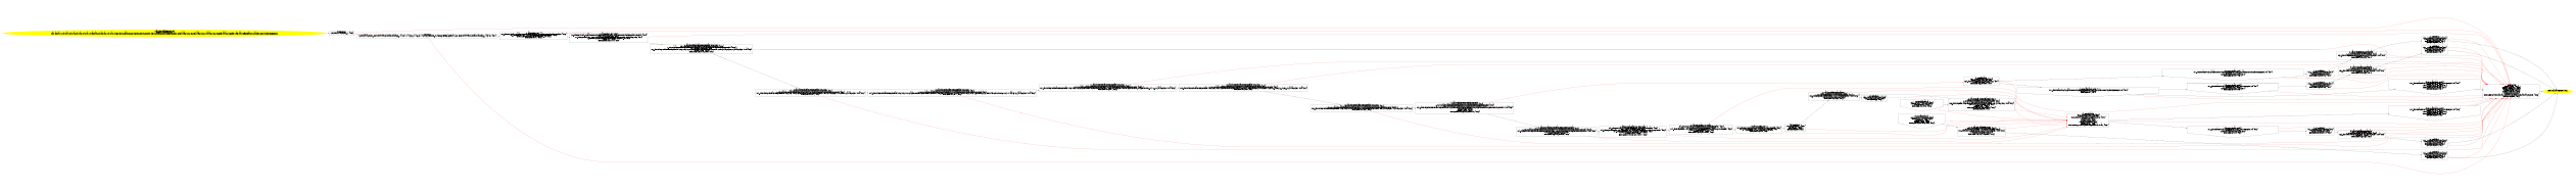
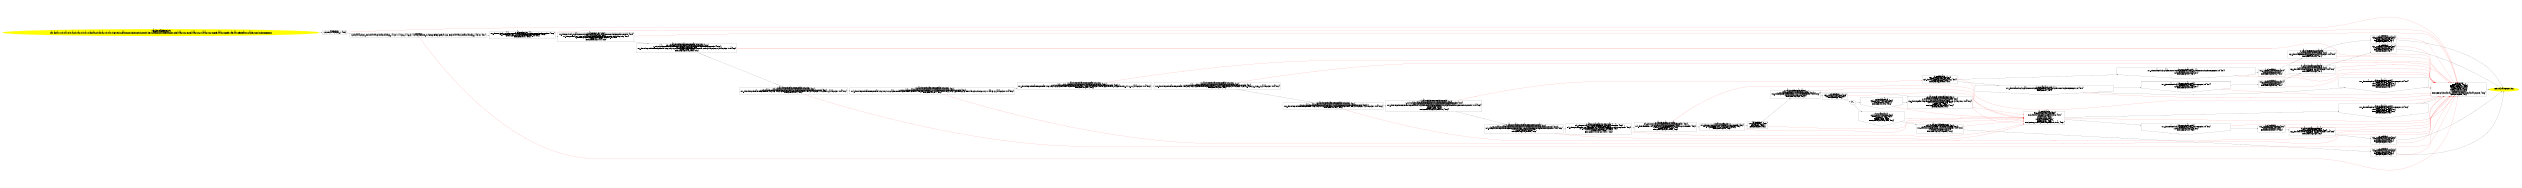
  digraph {
    rankdir=LR
    node [shape=box]
    n1 [color=yellow label="1: Start String Util.httpRequest(String)\nFormals:  url:java.lang.String*\nLocals:  CatchVar170:void $irvar4:void $irvar3:void $irvar2:void $irvar1:void CatchVar96:void CatchVar87:void $irvar0:void getMethod:org.apache.commons.httpclient.methods.GetMethod* client:org.apache.commons.httpclient.HttpClient* cookie:java.lang.String* response:java.lang.String* str:java.lang.String* stringBuffer:java.lang.StringBuffer* reader:java.io.BufferedReader* e:org.apache.commons.httpclient.HttpException* \n  " style=filled shape=""]
    n2 [label="4:  method_body \n   *&response:java.lang.Object*=\"-1\" [line 26]\n "]
    n3 [label="3:  exceptions sink \n   NULLIFY(&client); [line 63]\n  NULLIFY(&CatchVar87); [line 63]\n  NULLIFY(&CatchVar170); [line 63]\n  NULLIFY(&getMethod); [line 63]\n  NULLIFY(&cookie); [line 63]\n  NULLIFY(&CatchVar96); [line 63]\n  NULLIFY(&response); [line 63]\n  NULLIFY(&e); [line 63]\n  EXIT_SCOPE(n$69,client,CatchVar87,CatchVar170,getMethod,cookie,CatchVar96,response,e); [line 63]\n  APPLY_ABSTRACTION; [line 63]\n "]
    n4 [label="5:  method_body \n   *&cookie:java.lang.Object*=\"Hm_lvt_f409979f9c1034edcba2b24ea2b0a835=1444730041,1444735066,1444788843,1444894003; JSESSIONID=7C19CDDCA87BE9E3548ADB93491848C0; Hm_lpvt_f409979f9c1034edcba2b24ea2b0a835=1444894022\" [line 27]\n "]
    n5 [color=yellow label="2: Exit String Util.httpRequest(String) \n  " style=filled shape=""]
    n6 [label="6:  Call HttpClient.<init>() \n   n$0=_fun___new(sizeof(t=org.apache.commons.httpclient.HttpClient):org.apache.commons.httpclient.HttpClient*) [line 28]\n  n$1=_fun_HttpClient.<init>()(n$0:org.apache.commons.httpclient.HttpClient*) [line 28]\n  *&client:org.apache.commons.httpclient.HttpClient*=n$0 [line 28]\n  EXIT_SCOPE(n$0,n$1); [line 28]\n "]
    n7 [label="7:  Call GetMethod.<init>(String) \n   n$2=_fun___new(sizeof(t=org.apache.commons.httpclient.methods.GetMethod):org.apache.commons.httpclient.methods.GetMethod*) [line 29]\n  n$3=*&url:java.lang.String* [line 29]\n  n$4=_fun_GetMethod.<init>(String)(n$2:org.apache.commons.httpclient.methods.GetMethod*,n$3:java.lang.String*) [line 29]\n  *&getMethod:org.apache.commons.httpclient.methods.GetMethod*=n$2 [line 29]\n  NULLIFY(&url); [line 29]\n  EXIT_SCOPE(n$2,n$3,n$4,url); [line 29]\n "]
    n8 [label="8:  Call void HttpMethodBase.setRequestHeader(String,String) \n   n$5=*&getMethod:org.apache.commons.httpclient.methods.GetMethod* [line 30]\n  _=*n$5:org.apache.commons.httpclient.methods.GetMethod*(root org.apache.commons.httpclient.methods.GetMethod) [line 30]\n  n$7=*&cookie:java.lang.Object* [line 30]\n  n$8=_fun_void HttpMethodBase.setRequestHeader(String,String)(n$5:org.apache.commons.httpclient.methods.GetMethod*,\"cookie\":java.lang.Object*,n$7:java.lang.Object*) virtual [line 30]\n  NULLIFY(&cookie); [line 30]\n  EXIT_SCOPE(_,n$5,n$7,n$8,cookie); [line 30]\n "]
    n9 [label="9:  Call void HttpMethodBase.setRequestHeader(String,String) \n   n$9=*&getMethod:org.apache.commons.httpclient.methods.GetMethod* [line 31]\n  _=*n$9:org.apache.commons.httpclient.methods.GetMethod*(root org.apache.commons.httpclient.methods.GetMethod) [line 31]\n  n$11=_fun_void HttpMethodBase.setRequestHeader(String,String)(n$9:org.apache.commons.httpclient.methods.GetMethod*,\"Host\":java.lang.Object*,\"www.qianmu.org\":java.lang.Object*) virtual [line 31]\n  EXIT_SCOPE(_,n$9,n$11); [line 31]\n "]
    n10 [label="10:  Call void HttpMethodBase.setRequestHeader(String,String) \n   n$12=*&getMethod:org.apache.commons.httpclient.methods.GetMethod* [line 32]\n  _=*n$12:org.apache.commons.httpclient.methods.GetMethod*(root org.apache.commons.httpclient.methods.GetMethod) [line 32]\n  n$14=_fun_void HttpMethodBase.setRequestHeader(String,String)(n$12:org.apache.commons.httpclient.methods.GetMethod*,\"User-Agent\":java.lang.Object*,\"Mozilla/5.0 (Windows NT 6.3; WOW64) AppleWebKit/537.36 (KHTML, like Gecko) Chrome/38.0.2125.111 Safari/537.36\":java.lang.Object*) virtual [line 32]\n  EXIT_SCOPE(_,n$12,n$14); [line 32]\n "]
    n11 [label="11:  Call void HttpMethodBase.setRequestHeader(String,String) \n   n$15=*&getMethod:org.apache.commons.httpclient.methods.GetMethod* [line 33]\n  _=*n$15:org.apache.commons.httpclient.methods.GetMethod*(root org.apache.commons.httpclient.methods.GetMethod) [line 33]\n  n$17=_fun_void HttpMethodBase.setRequestHeader(String,String)(n$15:org.apache.commons.httpclient.methods.GetMethod*,\"Accept\":java.lang.Object*,\"text/html,application/xhtml+xml,application/xml;q=0.9,*/*;q=0.8\":java.lang.Object*) virtual [line 33]\n  EXIT_SCOPE(_,n$15,n$17); [line 33]\n "]
    n12 [label="12:  Call void HttpMethodBase.setRequestHeader(String,String) \n   n$18=*&getMethod:org.apache.commons.httpclient.methods.GetMethod* [line 34]\n  _=*n$18:org.apache.commons.httpclient.methods.GetMethod*(root org.apache.commons.httpclient.methods.GetMethod) [line 34]\n  n$20=_fun_void HttpMethodBase.setRequestHeader(String,String)(n$18:org.apache.commons.httpclient.methods.GetMethod*,\"Accept-Language\":java.lang.Object*,\"zh-CN,zh;q=0.8,en-US;q=0.5,en;q=0.3\":java.lang.Object*) virtual [line 34]\n  EXIT_SCOPE(_,n$18,n$20); [line 34]\n "]
    n13 [label="13:  Call void HttpMethodBase.setRequestHeader(String,String) \n   n$21=*&getMethod:org.apache.commons.httpclient.methods.GetMethod* [line 36]\n  _=*n$21:org.apache.commons.httpclient.methods.GetMethod*(root org.apache.commons.httpclient.methods.GetMethod) [line 36]\n  n$23=_fun_void HttpMethodBase.setRequestHeader(String,String)(n$21:org.apache.commons.httpclient.methods.GetMethod*,\"DNT\":java.lang.Object*,\"1\":java.lang.Object*) virtual [line 36]\n  EXIT_SCOPE(_,n$21,n$23); [line 36]\n "]
    n14 [label="14:  Call int HttpClient.executeMethod(HttpMethod) \n   n$24=*&client:org.apache.commons.httpclient.HttpClient* [line 39]\n  _=*n$24:org.apache.commons.httpclient.HttpClient*(root org.apache.commons.httpclient.HttpClient) [line 39]\n  n$26=*&getMethod:org.apache.commons.httpclient.methods.GetMethod* [line 39]\n  n$27=_fun_int HttpClient.executeMethod(HttpMethod)(n$24:org.apache.commons.httpclient.HttpClient*,n$26:org.apache.commons.httpclient.methods.GetMethod*) virtual [line 39]\n  *&$irvar0:int=n$27 [line 39]\n  NULLIFY(&client); [line 39]\n  NULLIFY(&$irvar0); [line 39]\n  EXIT_SCOPE(_,n$24,n$26,n$27,client,$irvar0); [line 39]\n "]
    n15 [label="21:  Call InputStream HttpMethodBase.getResponseBodyAsStream() \n   n$38=*&getMethod:org.apache.commons.httpclient.methods.GetMethod* [line 50]\n  _=*n$38:org.apache.commons.httpclient.methods.GetMethod*(root org.apache.commons.httpclient.methods.GetMethod) [line 50]\n  n$40=_fun_InputStream HttpMethodBase.getResponseBodyAsStream()(n$38:org.apache.commons.httpclient.methods.GetMethod*) virtual [line 50]\n  *&$irvar1:java.io.InputStream*=n$40 [line 50]\n  NULLIFY(&getMethod); [line 50]\n  EXIT_SCOPE(_,n$38,n$40,getMethod); [line 50]\n "]
    n16 [label="41:  exception handler \n   n$68=*&return:java.lang.String* [line 40]\n  *&return:java.lang.String*=null [line 40]\n  n$69=_fun___unwrap_exception(n$68:java.lang.String*) [line 40]\n  NULLIFY(&getMethod); [line 40]\n  EXIT_SCOPE(n$68,getMethod); [line 40]\n "]
    n17 [label="22:  Call InputStreamReader.<init>(InputStream) \n   n$41=_fun___new(sizeof(t=java.io.InputStreamReader):java.io.InputStreamReader*) [line 50]\n  n$42=*&$irvar1:java.io.InputStream* [line 50]\n  n$43=_fun_InputStreamReader.<init>(InputStream)(n$41:java.io.InputStreamReader*,n$42:java.io.InputStream*) [line 50]\n  n$44=_fun___set_file_attribute(n$41:java.io.InputStreamReader*) [line 50]\n  *&$irvar2:java.io.InputStreamReader*=n$41 [line 50]\n  NULLIFY(&$irvar1); [line 50]\n  EXIT_SCOPE(n$41,n$42,n$43,n$44,$irvar1); [line 50]\n "]
    n18 [label="44:  exception handler \n   n$68=*&return:java.lang.String* [line 57]\n  *&return:java.lang.String*=null [line 57]\n  n$69=_fun___unwrap_exception(n$68:java.lang.String*) [line 57]\n  NULLIFY(&str); [line 57]\n  NULLIFY(&$irvar3); [line 57]\n  NULLIFY(&reader); [line 57]\n  NULLIFY(&stringBuffer); [line 57]\n  NULLIFY(&$irvar1); [line 57]\n  NULLIFY(&$irvar2); [line 57]\n  EXIT_SCOPE(n$68,str,$irvar3,reader,stringBuffer,$irvar1,$irvar2); [line 57]\n "]
    n19 [label="39: Prune (true branch, switch) \n   n$71=_fun___instanceof(n$69:org.apache.commons.httpclient.HttpException*,sizeof(t=org.apache.commons.httpclient.HttpException):void) [line 40]\n  PRUNE(n$71, true); [line 40]\n  *&CatchVar87:java.lang.String*=n$69 [line 40]\n  EXIT_SCOPE(n$69,n$71); [line 40]\n " shape=invhouse]
    n20 [label="40: Prune (false branch, switch) \n   n$71=_fun___instanceof(n$69:org.apache.commons.httpclient.HttpException*,sizeof(t=org.apache.commons.httpclient.HttpException):void) [line 40]\n  PRUNE(!n$71, false); [line 40]\n  EXIT_SCOPE(n$71); [line 40]\n " shape=invhouse]
    n21 [label="15:  method_body \n   n$28=*&CatchVar87:java.lang.Object* [line 40]\n  *&e:java.lang.Object*=n$28 [line 40]\n  NULLIFY(&CatchVar87); [line 40]\n  EXIT_SCOPE(n$28,CatchVar87); [line 40]\n "]
    n22 [label="16:  Call void HttpException.printStackTrace() \n   n$29=*&e:java.lang.Object* [line 42]\n  _=*n$29:java.lang.Object*(root java.lang.Object) [line 42]\n  n$31=_fun_void HttpException.printStackTrace()(n$29:java.lang.Object*) virtual [line 42]\n  NULLIFY(&e); [line 42]\n  EXIT_SCOPE(_,n$29,n$31,e); [line 42]\n "]
    n23 [label="17:  method_body \n   n$32=*&response:java.lang.Object* [line 43]\n  *&return:java.lang.String*=n$32 [line 43]\n  NULLIFY(&response); [line 43]\n  EXIT_SCOPE(n$32,response); [line 43]\n  APPLY_ABSTRACTION; [line 43]\n "]
    n24 [label="18:  method_body \n   n$33=*&CatchVar96:java.lang.Object* [line 44]\n  *&e:java.lang.Object*=n$33 [line 44]\n  NULLIFY(&CatchVar96); [line 44]\n  EXIT_SCOPE(n$33,CatchVar96); [line 44]\n "]
    n25 [label="19:  Call void Throwable.printStackTrace() \n   n$34=*&e:java.lang.Object* [line 46]\n  _=*n$34:java.lang.Object*(root java.lang.Object) [line 46]\n  n$36=_fun_void Throwable.printStackTrace()(n$34:java.lang.Object*) virtual [line 46]\n  NULLIFY(&e); [line 46]\n  EXIT_SCOPE(_,n$34,n$36,e); [line 46]\n "]
    n26 [label="20:  method_body \n   n$37=*&response:java.lang.Object* [line 47]\n  *&return:java.lang.String*=n$37 [line 47]\n  NULLIFY(&response); [line 47]\n  EXIT_SCOPE(n$37,response); [line 47]\n  APPLY_ABSTRACTION; [line 47]\n "]
    n27 [label="23:  Call BufferedReader.<init>(Reader) \n   n$45=_fun___new(sizeof(t=java.io.BufferedReader):java.io.BufferedReader*) [line 50]\n  n$46=*&$irvar2:java.io.InputStreamReader* [line 50]\n  n$47=_fun_BufferedReader.<init>(Reader)(n$45:java.io.BufferedReader*,n$46:java.io.InputStreamReader*) [line 50]\n  *&reader:java.io.BufferedReader*=n$45 [line 50]\n  NULLIFY(&$irvar2); [line 50]\n  EXIT_SCOPE(n$45,n$46,n$47,$irvar2); [line 50]\n "]
    n28 [label="42: Prune (true branch, switch) \n   n$72=_fun___instanceof(n$69:java.io.IOException*,sizeof(t=java.io.IOException):void) [line 57]\n  PRUNE(n$72, true); [line 57]\n  *&CatchVar170:java.lang.String*=n$69 [line 57]\n  EXIT_SCOPE(n$69,n$72); [line 57]\n " shape=invhouse]
    n29 [label="43: Prune (false branch, switch) \n   n$72=_fun___instanceof(n$69:java.io.IOException*,sizeof(t=java.io.IOException):void) [line 57]\n  PRUNE(!n$72, false); [line 57]\n  *&return:java.lang.String*=EXN n$69 [line 57]\n  NULLIFY(&response); [line 57]\n  EXIT_SCOPE(n$69,n$72,response); [line 57]\n  APPLY_ABSTRACTION; [line 57]\n " shape=invhouse]
    n30 [label="24:  Call StringBuffer.<init>() \n   n$48=_fun___new(sizeof(t=java.lang.StringBuffer):java.lang.StringBuffer*) [line 51]\n  n$49=_fun_StringBuffer.<init>()(n$48:java.lang.StringBuffer*) [line 51]\n  *&stringBuffer:java.lang.StringBuffer*=n$48 [line 51]\n  EXIT_SCOPE(n$48,n$49); [line 51]\n "]
    n31 [label="25:  method_body \n   *&str:java.lang.Object*=\"\" [line 52]\n  NULLIFY(&str); [line 52]\n  EXIT_SCOPE(str); [line 52]\n  APPLY_ABSTRACTION; [line 52]\n "]
    n32 [label="26:  Call String BufferedReader.readLine() \n   n$50=*&reader:java.io.BufferedReader* [line 53]\n  _=*n$50:java.io.BufferedReader*(root java.io.BufferedReader) [line 53]\n  n$52=_fun_String BufferedReader.readLine()(n$50:java.io.BufferedReader*) virtual [line 53]\n  *&$irvar3:java.lang.String*=n$52 [line 53]\n  EXIT_SCOPE(_,n$50,n$52); [line 53]\n "]
    n33 [label="27:  method_body \n   n$53=*&$irvar3:java.lang.String* [line 53]\n  *&str:java.lang.String*=n$53 [line 53]\n  EXIT_SCOPE(n$53); [line 53]\n "]
+   n34 [label="30: + \n  " shape=""]
    n35 [label="28: Prune (true branch, if) \n   n$54=*&$irvar3:java.lang.String* [line 53]\n  PRUNE(!(n$54 == null), true); [line 53]\n  NULLIFY(&$irvar3); [line 53]\n  EXIT_SCOPE(n$54,$irvar3); [line 53]\n " shape=invhouse]
    n36 [label="29: Prune (false branch, if) \n   n$54=*&$irvar3:java.lang.String* [line 53]\n  PRUNE((n$54 == null), false); [line 53]\n  NULLIFY(&str); [line 53]\n  NULLIFY(&$irvar3); [line 53]\n  NULLIFY(&reader); [line 53]\n  EXIT_SCOPE(n$54,str,$irvar3,reader); [line 53]\n " shape=invhouse]
    n37 [label="31:  Call StringBuffer StringBuffer.append(String) \n   n$55=*&stringBuffer:java.lang.StringBuffer* [line 54]\n  _=*n$55:java.lang.StringBuffer*(root java.lang.StringBuffer) [line 54]\n  n$57=*&str:java.lang.String* [line 54]\n  n$58=_fun_StringBuffer StringBuffer.append(String)(n$55:java.lang.StringBuffer*,n$57:java.lang.String*) virtual [line 54]\n  *&$irvar4:java.lang.StringBuffer*=n$58 [line 54]\n  NULLIFY(&str); [line 54]\n  NULLIFY(&$irvar4); [line 54]\n  EXIT_SCOPE(_,n$55,n$57,n$58,str,$irvar4); [line 54]\n  APPLY_ABSTRACTION; [line 54]\n "]
    n38 [label="32:  Call String StringBuffer.toString() \n   n$59=*&stringBuffer:java.lang.StringBuffer* [line 56]\n  _=*n$59:java.lang.StringBuffer*(root java.lang.StringBuffer) [line 56]\n  n$61=_fun_String StringBuffer.toString()(n$59:java.lang.StringBuffer*) virtual [line 56]\n  *&response:java.lang.String*=n$61 [line 56]\n  NULLIFY(&stringBuffer); [line 56]\n  EXIT_SCOPE(_,n$59,n$61,stringBuffer); [line 56]\n "]
    n39 [label="36:  method_body \n   n$67=*&response:java.lang.String* [line 63]\n  *&return:java.lang.String*=n$67 [line 63]\n  NULLIFY(&response); [line 63]\n  EXIT_SCOPE(n$67,response); [line 63]\n  APPLY_ABSTRACTION; [line 63]\n "]
    n40 [label="33:  method_body \n   n$62=*&CatchVar170:java.lang.Object* [line 57]\n  *&e:java.lang.Object*=n$62 [line 57]\n  NULLIFY(&CatchVar170); [line 57]\n  EXIT_SCOPE(n$62,CatchVar170); [line 57]\n "]
    n41 [label="34:  Call void Throwable.printStackTrace() \n   n$63=*&e:java.lang.Object* [line 59]\n  _=*n$63:java.lang.Object*(root java.lang.Object) [line 59]\n  n$65=_fun_void Throwable.printStackTrace()(n$63:java.lang.Object*) virtual [line 59]\n  NULLIFY(&e); [line 59]\n  EXIT_SCOPE(_,n$63,n$65,e); [line 59]\n "]
    n42 [label="35:  method_body \n   n$66=*&response:java.lang.String* [line 60]\n  *&return:java.lang.String*=n$66 [line 60]\n  NULLIFY(&response); [line 60]\n  EXIT_SCOPE(n$66,response); [line 60]\n  APPLY_ABSTRACTION; [line 60]\n "]
    n43 [label="37: Prune (true branch, switch) \n   n$70=_fun___instanceof(n$69:java.io.IOException*,sizeof(t=java.io.IOException):void) [line 44]\n  PRUNE(n$70, true); [line 44]\n  *&CatchVar96:java.lang.String*=n$69 [line 44]\n  EXIT_SCOPE(n$69,n$70); [line 44]\n " shape=invhouse]
    n44 [label="38: Prune (false branch, switch) \n   n$70=_fun___instanceof(n$69:java.io.IOException*,sizeof(t=java.io.IOException):void) [line 44]\n  PRUNE(!n$70, false); [line 44]\n  *&return:java.lang.String*=EXN n$69 [line 44]\n  NULLIFY(&response); [line 44]\n  EXIT_SCOPE(n$69,n$70,response); [line 44]\n  APPLY_ABSTRACTION; [line 44]\n " shape=invhouse]
    n1 -> n2
    n2 -> n3 [color=red]
    n2 -> n4
    n3 -> n5
    n4 -> n3 [color=red]
    n4 -> n6
    n6 -> n3 [color=red]
    n6 -> n7
    n7 -> n3 [color=red]
    n7 -> n8
    n8 -> n3 [color=red]
    n8 -> n9
    n9 -> n3 [color=red]
    n9 -> n10
    n10 -> n3 [color=red]
    n10 -> n11
    n11 -> n3 [color=red]
    n11 -> n12
    n12 -> n3 [color=red]
    n12 -> n13
    n13 -> n3 [color=red]
    n13 -> n14
    n14 -> n15
    n14 -> n16 [color=red]
    n15 -> n17
    n15 -> n18 [color=red]
    n16 -> n3 [color=red]
    n16 -> n19
    n16 -> n20
    n17 -> n18 [color=red]
    n17 -> n27
    n18 -> n3 [color=red]
    n18 -> n28
    n18 -> n29
    n19 -> n3 [color=red]
    n19 -> n21
    n20 -> n3 [color=red]
    n20 -> n43
    n20 -> n44
    n21 -> n3 [color=red]
    n21 -> n22
    n22 -> n3 [color=red]
    n22 -> n23
    n23 -> n3 [color=red]
    n23 -> n5
    n24 -> n3 [color=red]
    n24 -> n25
    n25 -> n3 [color=red]
    n25 -> n26
    n26 -> n3 [color=red]
    n26 -> n5
    n27 -> n18 [color=red]
    n27 -> n30
    n28 -> n3 [color=red]
    n28 -> n40
    n29 -> n3
    n29 -> n3 [color=red]
    n30 -> n18 [color=red]
    n30 -> n31
    n31 -> n18 [color=red]
    n31 -> n32
    n32 -> n18 [color=red]
    n32 -> n33
    n33 -> n18 [color=red]
+   n33 -> n34
+   n34 -> n35
+   n34 -> n36
    n35 -> n18 [color=red]
    n35 -> n37
    n36 -> n18 [color=red]
    n36 -> n38
    n37 -> n18 [color=red]
    n37 -> n32
    n38 -> n18 [color=red]
    n38 -> n39
    n39 -> n3 [color=red]
    n39 -> n5
    n40 -> n3 [color=red]
    n40 -> n41
    n41 -> n3 [color=red]
    n41 -> n42
    n42 -> n3 [color=red]
    n42 -> n5
    n43 -> n3 [color=red]
    n43 -> n24
    n44 -> n3
    n44 -> n3 [color=red]
  }
